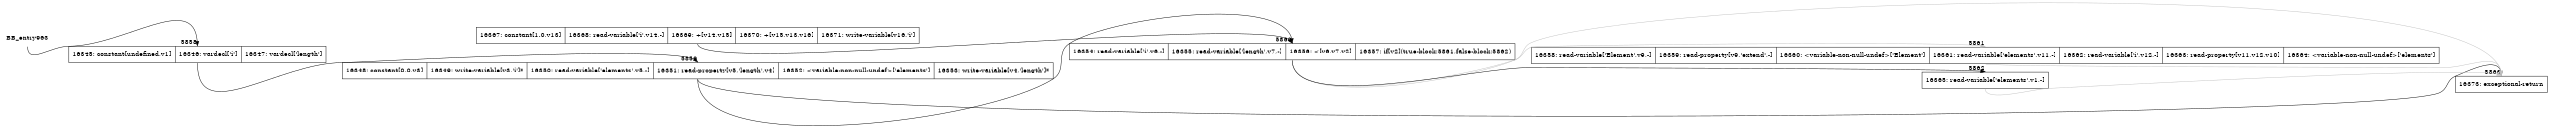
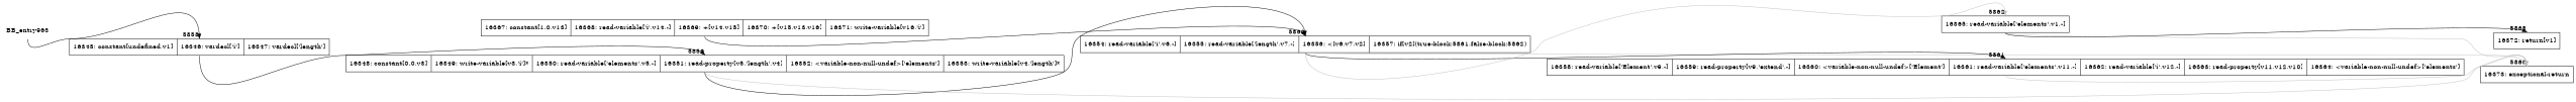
  digraph {
    rankdir=LR
    node [shape=record]
    edge [headport=n tailport=s]
    n1 [label=BB_entry963 shape=none]
    n2 [label="{16345: constant[undefined,v1]|16346: vardecl['i']|16347: vardecl['length']}"]
    n3 [label="{16348: constant[0.0,v3]|16349: write-variable[v3,'i']*|16350: read-variable['elements',v5,-]|16351: read-property[v5,'length',v4]|16352: \<variable-non-null-undef\>['elements']|16353: write-variable[v4,'length']*}"]
    n4 [label="{16354: read-variable['i',v6,-]|16355: read-variable['length',v7,-]|16356: \<[v6,v7,v2]|16357: if[v2](true-block:5861,false-block:5862)}"]
    n5 [label="{16373: exceptional-return}"]
    n6 [label="{16358: read-variable['Element',v9,-]|16359: read-property[v9,'extend',-]|16360: \<variable-non-null-undef\>['Element']|16361: read-variable['elements',v11,-]|16362: read-variable['i',v12,-]|16363: read-property[v11,v12,v10]|16364: \<variable-non-null-undef\>['elements']}"]
    n7 [label="{16365: read-variable['elements',v1,-]}"]
+   n8 [label="{16372: return[v1]}"]
    n9 [label="{16367: constant[1.0,v13]|16368: read-variable['i',v14,-]|16369: +[v14,v15]|16370: +[v15,v13,v16]|16371: write-variable[v16,'i']}"]
    n1 -> n2 [headlabel="    5858"]
    n2 -> n3 [headlabel="      5859"]
    n3 -> n4 [headlabel="      5860"]
-   n3 -> n5 [color=black headlabel="      5866"]
+   n3 -> n5 [color=gray headlabel="      5866"]
    n4 -> n5 [color=gray]
-   n4 -> n6 [headlabel="      5861" color=gray]
-   n4 -> n7 [headlabel="      5862"]
+   n4 -> n6 [headlabel="      5861"]
+   n4 -> n7 [headlabel="      5862" color=gray]
    n6 -> n5 [color=gray]
    n7 -> n5 [color=gray]
+   n7 -> n8 [headlabel="      5865"]
    n9 -> n4
  }
